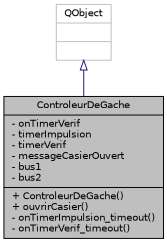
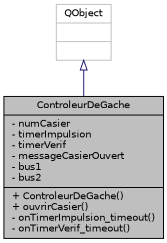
  digraph {
    node [fontname=Helvetica fontsize=10 shape=record style=filled]
-   n1 [color=black fillcolor=grey75 fontcolor=black height=0.2 label="{ControleurDeGache\n|- onTimerVerif\l- timerImpulsion\l- timerVerif\l- messageCasierOuvert\l- bus1\l- bus2\l|+ ControleurDeGache()\l+ ouvrirCasier()\l- onTimerImpulsion_timeout()\l- onTimerVerif_timeout()\l}" width=0.4]
+   n1 [color=black fillcolor=grey75 fontcolor=black height=0.2 label="{ControleurDeGache\n|- numCasier\l- timerImpulsion\l- timerVerif\l- messageCasierOuvert\l- bus1\l- bus2\l|+ ControleurDeGache()\l+ ouvrirCasier()\l- onTimerImpulsion_timeout()\l- onTimerVerif_timeout()\l}" width=0.4]
    n2 [color=grey75 fillcolor=white height=0.2 label="{QObject\n||}" width=0.4]
    n2 -> n1 [arrowtail=onormal color=midnightblue dir=back fontname=Helvetica fontsize=10 labelfontname=Helvetica labelfontsize=10 style=solid]
  }
